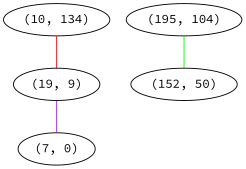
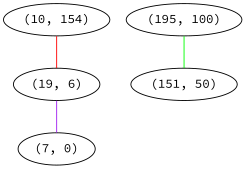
  graph {
    fontname="Source Code Pro"
    node [fontname="Source Code Pro"]
    edge [fontname="Source Code Pro"]
-   "(10, 134)"
-   "(19, 9)"
-   "(195, 104)"
-   "(151, 50)" [label="(152, 50)"]
+   "(10, 134)" [label="(10, 154)"]
+   "(19, 9)" [label="(19, 6)"]
+   "(195, 104)" [label="(195, 100)"]
+   "(151, 50)"
    n5 [label="(7, 0)"]
    "(10, 134)" -- "(19, 9)" [color=red weight=1]
    "(19, 9)" -- n5 [color=purple weight=4]
    "(195, 104)" -- "(151, 50)" [color=green weight=2]
  }
